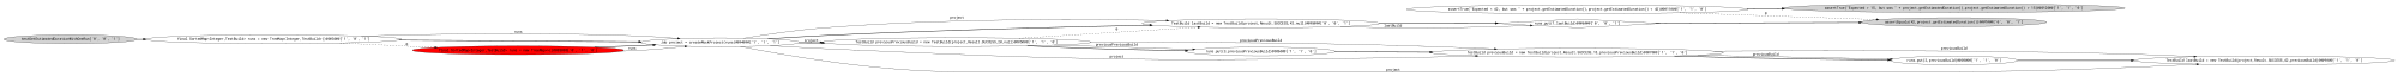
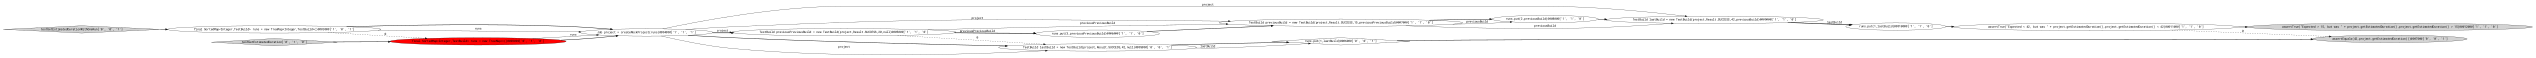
  digraph {
    fontname="Roboto Mono"
    rankdir=LR
    node [fillcolor=white fontname="Roboto Mono" shape=ellipse style=filled]
    edge [fontname="Roboto Mono" style=bold]
    n1 [label="assertTrue(\"Expected < 42, but was \" + project.getEstimatedDuration(),project.getEstimatedDuration() < 42)@@@11@@@['1', '1', '0']"]
    n2 [fillcolor=lightgray label="assertEquals(42,project.getEstimatedDuration())@@@7@@@['0', '0', '1']"]
    n3 [fillcolor=lightgray label="assertTrue(\"Expected > 15, but was \" + project.getEstimatedDuration(),project.getEstimatedDuration() > 15)@@@12@@@['1', '1', '0']"]
    n4 [label="TestBuild lastBuild = new TestBuild(project,Result.SUCCESS,42,previousBuild)@@@9@@@['1', '1', '0']"]
-   n6 [fillcolor=lightgray label="testGetEstimatedDurationWithOneRun['0', '0', '1']"]
+   n5 [label="runs.put(1,lastBuild)@@@10@@@['1', '1', '0']"]
+   n6 [fillcolor=lightgray label="testGetEstimatedDurationWithOneRun['0', '0', '1']" shape=diamond]
    n7 [label="final SortedMap<Integer,TestBuild> runs = new TreeMap<Integer,TestBuild>()@@@3@@@['1', '0', '1']"]
    n8 [fillcolor=red label="final SortedMap<Integer,TestBuild> runs = new TreeMap<>()@@@3@@@['0', '1', '0']"]
    n9 [label="Job project = createMockProject(runs)@@@4@@@['1', '1', '1']"]
    n10 [label="TestBuild previousPreviousBuild = new TestBuild(project,Result.SUCCESS,20,null)@@@5@@@['1', '1', '0']"]
    n11 [label="runs.put(3,previousPreviousBuild)@@@6@@@['1', '1', '0']"]
    n12 [label="TestBuild previousBuild = new TestBuild(project,Result.SUCCESS,15,previousPreviousBuild)@@@7@@@['1', '1', '0']"]
    n13 [label="TestBuild lastBuild = new TestBuild(project,Result.SUCCESS,42,null)@@@5@@@['0', '0', '1']"]
    n14 [label="runs.put(2,previousBuild)@@@8@@@['1', '1', '0']"]
    n15 [label="runs.put(1,lastBuild)@@@6@@@['0', '0', '1']" shape=diamond]
+   n16 [fillcolor=lightgray label="testGetEstimatedDuration['0', '1', '0']" shape=diamond]
    n1 -> n2 [label=0 style=dashed]
    n1 -> n3
+   n4 -> n5
+   n4 -> n5 [label=lastBuild style=solid]
+   n5 -> n1
    n6 -> n7
    n7 -> n8 [label=0 style=dashed]
    n7 -> n9 [label=runs style=solid]
    n7 -> n9
    n8 -> n9
    n8 -> n9 [label=runs style=solid]
    n9 -> n4 [label=project style=solid]
    n9 -> n10 [label=project style=solid]
    n9 -> n10
    n9 -> n12 [label=project style=solid]
    n9 -> n13
    n9 -> n13 [label=project style=solid]
    n10 -> n11 [label=previousPreviousBuild style=solid]
    n10 -> n11
    n10 -> n12 [label=previousPreviousBuild style=solid]
    n10 -> n13 [label=0 style=dashed]
    n11 -> n12
    n12 -> n4 [label=previousBuild style=solid]
    n12 -> n14
    n12 -> n14 [label=previousBuild style=solid]
    n13 -> n15
    n13 -> n15 [label=lastBuild style=solid]
    n14 -> n4
    n15 -> n2
+   n16 -> n8
  }
